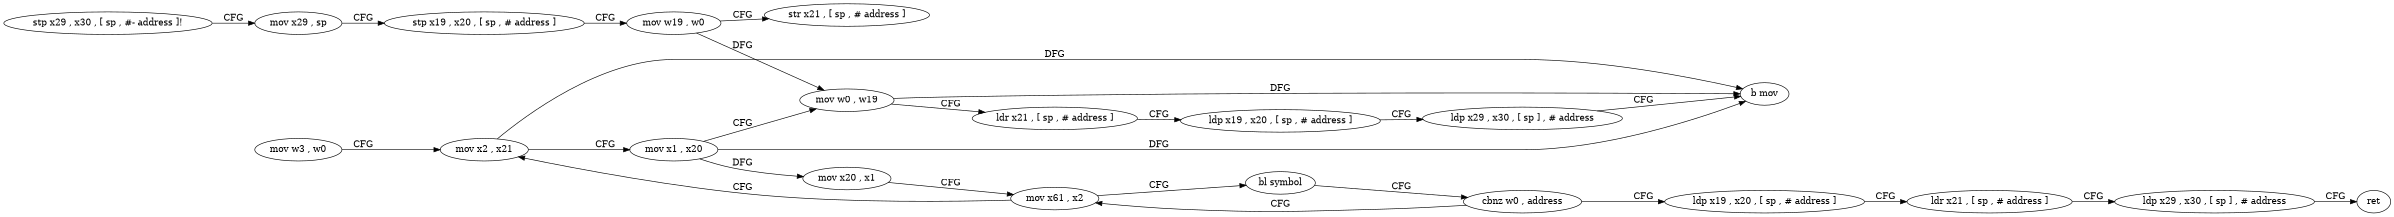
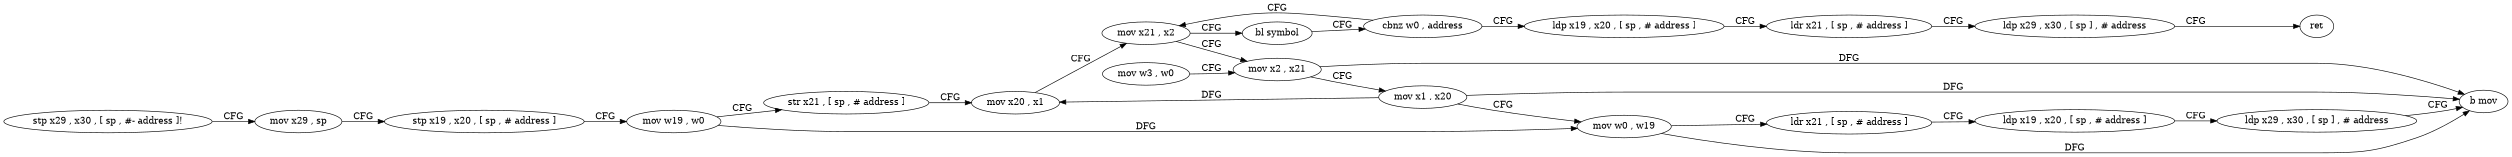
  digraph {
    rankdir=LR
    n1 [label="stp x29 , x30 , [ sp , #- address ]!"]
    n2 [label="mov x29 , sp"]
    n3 [label="stp x19 , x20 , [ sp , # address ]"]
    n4 [label="mov w19 , w0"]
    n5 [label="str x21 , [ sp , # address ]"]
    n6 [label="mov w0 , w19"]
    n7 [label="mov x20 , x1"]
    n8 [label="b mov"]
    n9 [label="ldr x21 , [ sp , # address ]"]
-   n10 [label="mov x61 , x2"]
+   n10 [label="mov x21 , x2"]
    n11 [label="bl symbol"]
    n12 [label="mov x2 , x21"]
    n13 [label="mov x1 , x20"]
    n14 [label="cbnz w0 , address"]
    n15 [label="ldp x19 , x20 , [ sp , # address ]"]
    n16 [label="mov w3 , w0"]
    n17 [label="ldr x21 , [ sp , # address ]"]
    n18 [label="ldp x29 , x30 , [ sp ] , # address"]
    n19 [label="ldp x19 , x20 , [ sp , # address ]"]
    n20 [label="ldp x29 , x30 , [ sp ] , # address"]
    n21 [label=ret]
    n1 -> n2 [label=CFG]
    n2 -> n3 [label=CFG]
    n3 -> n4 [label=CFG]
    n4 -> n5 [label=CFG]
    n4 -> n6 [label=DFG]
+   n5 -> n7 [label=CFG]
    n6 -> n8 [label=DFG]
    n6 -> n9 [label=CFG]
    n7 -> n10 [label=CFG]
    n9 -> n19 [label=CFG]
    n10 -> n11 [label=CFG]
    n10 -> n12 [label=CFG]
    n11 -> n14 [label=CFG]
    n12 -> n8 [label=DFG]
    n12 -> n13 [label=CFG]
    n13 -> n6 [label=CFG]
    n13 -> n7 [label=DFG]
    n13 -> n8 [label=DFG]
    n14 -> n10 [label=CFG]
    n14 -> n15 [label=CFG]
    n15 -> n17 [label=CFG]
    n16 -> n12 [label=CFG]
    n17 -> n18 [label=CFG]
    n18 -> n21 [label=CFG]
    n19 -> n20 [label=CFG]
    n20 -> n8 [label=CFG]
  }
